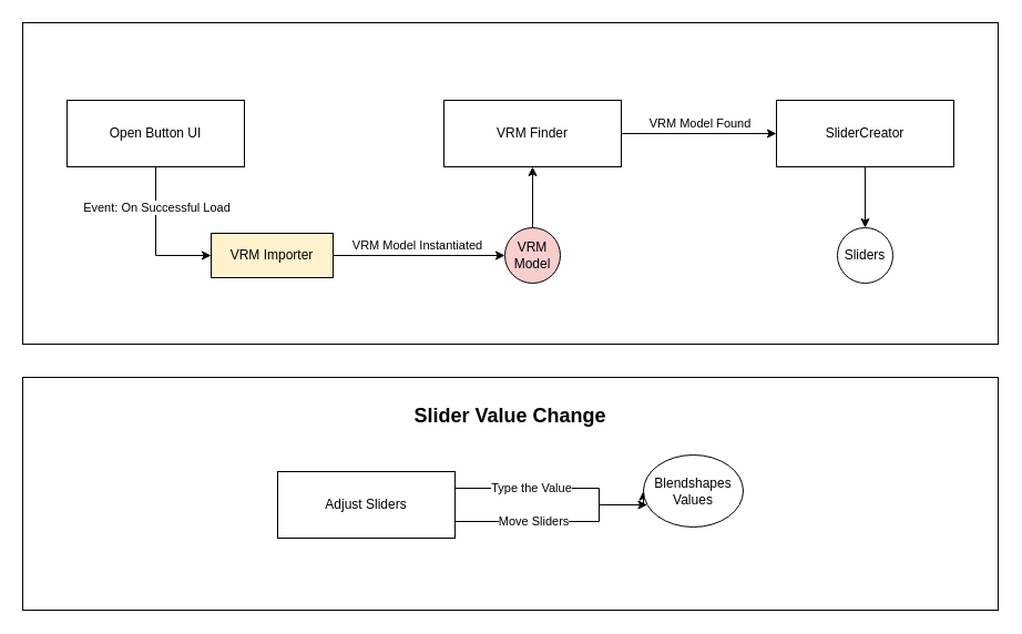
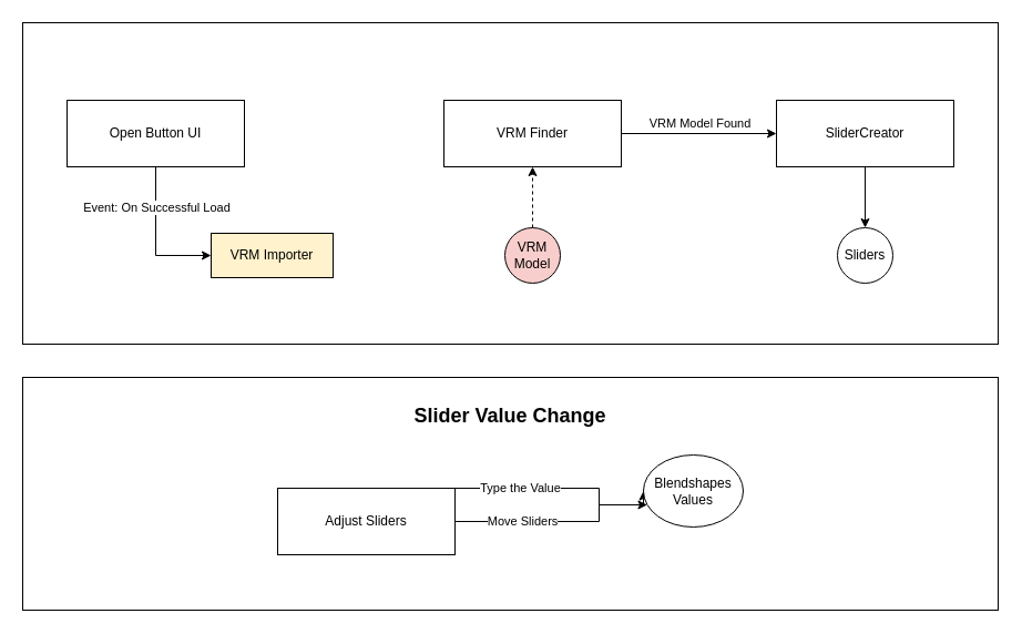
  <mxCell id="0" />
  <mxCell id="1" parent="0" />
  <mxCell id="2" value="" style="rounded=0;whiteSpace=wrap;html=1;fillColor=none;" vertex="1" parent="1"><mxGeometry x="20" y="20" width="880" height="290" as="geometry" /></mxCell>
- <mxCell id="3" style="edgeStyle=orthogonalEdgeStyle;rounded=0;orthogonalLoop=1;jettySize=auto;html=1;" edge="1" parent="1" source="14" target="10"><mxGeometry relative="1" as="geometry"><mxPoint x="265" y="70" as="sourcePoint" /></mxGeometry></mxCell>
+ <mxCell id="3" style="edgeStyle=orthogonalEdgeStyle;rounded=0;orthogonalLoop=1;jettySize=auto;html=1;dashed=1;" edge="1" parent="1" source="14" target="10"><mxGeometry relative="1" as="geometry"><mxPoint x="265" y="70" as="sourcePoint" /></mxGeometry></mxCell>
  <mxCell id="4" value="VRM Model Found" style="edgeLabel;html=1;align=center;verticalAlign=middle;resizable=0;points=[];" vertex="1" connectable="0" parent="3"><mxGeometry x="0.123" y="1" relative="1" as="geometry"><mxPoint x="1" y="-35" as="offset" /></mxGeometry></mxCell>
  <mxCell id="5" style="edgeStyle=orthogonalEdgeStyle;rounded=0;orthogonalLoop=1;jettySize=auto;html=1;entryX=0;entryY=0.5;entryDx=0;entryDy=0;exitX=0.5;exitY=1;exitDx=0;exitDy=0;" edge="1" parent="1" source="7" target="13"><mxGeometry relative="1" as="geometry" /></mxCell>
  <mxCell id="6" value="Event: On Successful Load" style="edgeLabel;html=1;align=center;verticalAlign=middle;resizable=0;points=[];" vertex="1" connectable="0" parent="5"><mxGeometry x="-0.8" relative="1" as="geometry"><mxPoint y="23" as="offset" /></mxGeometry></mxCell>
  <mxCell id="7" value="Open Button UI" style="rounded=0;whiteSpace=wrap;html=1;" vertex="1" parent="1"><mxGeometry x="60" y="90" width="160" height="60" as="geometry" /></mxCell>
  <mxCell id="8" style="edgeStyle=orthogonalEdgeStyle;rounded=0;orthogonalLoop=1;jettySize=auto;html=1;" edge="1" parent="1" source="10" target="16"><mxGeometry relative="1" as="geometry" /></mxCell>
  <mxCell id="9" value="VRM Model Found" style="edgeLabel;html=1;align=center;verticalAlign=middle;resizable=0;points=[];" vertex="1" connectable="0" parent="8"><mxGeometry x="-0.115" y="-2" relative="1" as="geometry"><mxPoint x="8" y="-12" as="offset" /></mxGeometry></mxCell>
  <mxCell id="10" value="VRM Finder" style="rounded=0;whiteSpace=wrap;html=1;" vertex="1" parent="1"><mxGeometry x="400" y="90" width="160" height="60" as="geometry" /></mxCell>
- <mxCell id="11" style="edgeStyle=orthogonalEdgeStyle;rounded=0;orthogonalLoop=1;jettySize=auto;html=1;" edge="1" parent="1" source="13" target="14"><mxGeometry relative="1" as="geometry" /></mxCell>
- <mxCell id="12" value="VRM Model Instantiated" style="edgeLabel;html=1;align=center;verticalAlign=middle;resizable=0;points=[];" vertex="1" connectable="0" parent="11"><mxGeometry x="-0.181" y="-1" relative="1" as="geometry"><mxPoint x="12" y="-11" as="offset" /></mxGeometry></mxCell>
  <mxCell id="13" value="VRM Importer" style="rounded=0;whiteSpace=wrap;html=1;fillColor=#fff2cc;" vertex="1" parent="1"><mxGeometry x="190" y="210" width="110" height="40" as="geometry" /></mxCell>
  <mxCell id="14" value="VRM&lt;br&gt;Model" style="ellipse;whiteSpace=wrap;html=1;aspect=fixed;fillColor=#f8cecc;" vertex="1" parent="1"><mxGeometry x="455" y="205" width="50" height="50" as="geometry" /></mxCell>
  <mxCell id="15" style="edgeStyle=orthogonalEdgeStyle;rounded=0;orthogonalLoop=1;jettySize=auto;html=1;" edge="1" parent="1" source="16" target="17"><mxGeometry relative="1" as="geometry" /></mxCell>
  <mxCell id="16" value="SliderCreator" style="rounded=0;whiteSpace=wrap;html=1;" vertex="1" parent="1"><mxGeometry x="700" y="90" width="160" height="60" as="geometry" /></mxCell>
  <mxCell id="17" value="Sliders" style="ellipse;whiteSpace=wrap;html=1;aspect=fixed;" vertex="1" parent="1"><mxGeometry x="755" y="205" width="50" height="50" as="geometry" /></mxCell>
  <mxCell id="18" value="" style="rounded=0;whiteSpace=wrap;html=1;fillColor=none;" vertex="1" parent="1"><mxGeometry x="20" y="340" width="880" height="210" as="geometry" /></mxCell>
  <mxCell id="19" value="Slider Value Change" style="text;html=1;strokeColor=none;fillColor=none;align=center;verticalAlign=middle;whiteSpace=wrap;rounded=0;fontSize=18;fontStyle=1" vertex="1" parent="1"><mxGeometry x="350" y="350" width="220" height="50" as="geometry" /></mxCell>
  <mxCell id="20" style="edgeStyle=orthogonalEdgeStyle;rounded=0;orthogonalLoop=1;jettySize=auto;html=1;entryX=0;entryY=0.5;entryDx=0;entryDy=0;fontSize=18;exitX=1;exitY=0.75;exitDx=0;exitDy=0;" edge="1" parent="1" source="24" target="25"><mxGeometry relative="1" as="geometry"><Array as="points"><mxPoint x="540" y="470" /><mxPoint x="540" y="455" /></Array></mxGeometry></mxCell>
  <mxCell id="21" value="Move Sliders" style="edgeLabel;html=1;align=center;verticalAlign=middle;resizable=0;points=[];fontSize=11;" vertex="1" connectable="0" parent="20"><mxGeometry x="-0.411" y="1" relative="1" as="geometry"><mxPoint x="12" as="offset" /></mxGeometry></mxCell>
  <mxCell id="22" style="edgeStyle=orthogonalEdgeStyle;rounded=0;orthogonalLoop=1;jettySize=auto;html=1;fontSize=11;exitX=1;exitY=0.25;exitDx=0;exitDy=0;" edge="1" parent="1" source="24" target="25"><mxGeometry relative="1" as="geometry"><Array as="points"><mxPoint x="540" y="440" /><mxPoint x="540" y="455" /></Array></mxGeometry></mxCell>
  <mxCell id="23" value="Type the Value" style="edgeLabel;html=1;align=center;verticalAlign=middle;resizable=0;points=[];fontSize=11;" vertex="1" connectable="0" parent="22"><mxGeometry x="-0.424" y="1" relative="1" as="geometry"><mxPoint x="14" as="offset" /></mxGeometry></mxCell>
- <mxCell id="24" value="Adjust Sliders" style="rounded=0;whiteSpace=wrap;html=1;" vertex="1" parent="1"><mxGeometry x="250" y="425" width="160" height="60" as="geometry" /></mxCell>
+ <mxCell id="24" value="Adjust Sliders" style="rounded=0;whiteSpace=wrap;html=1;" vertex="1" parent="1"><mxGeometry x="250" y="440" width="160" height="60" as="geometry" /></mxCell>
  <mxCell id="25" value="Blendshapes&lt;br&gt;Values" style="ellipse;whiteSpace=wrap;html=1;aspect=fixed;" vertex="1" parent="1"><mxGeometry x="580" y="410" width="90" height="65" as="geometry" /></mxCell>
